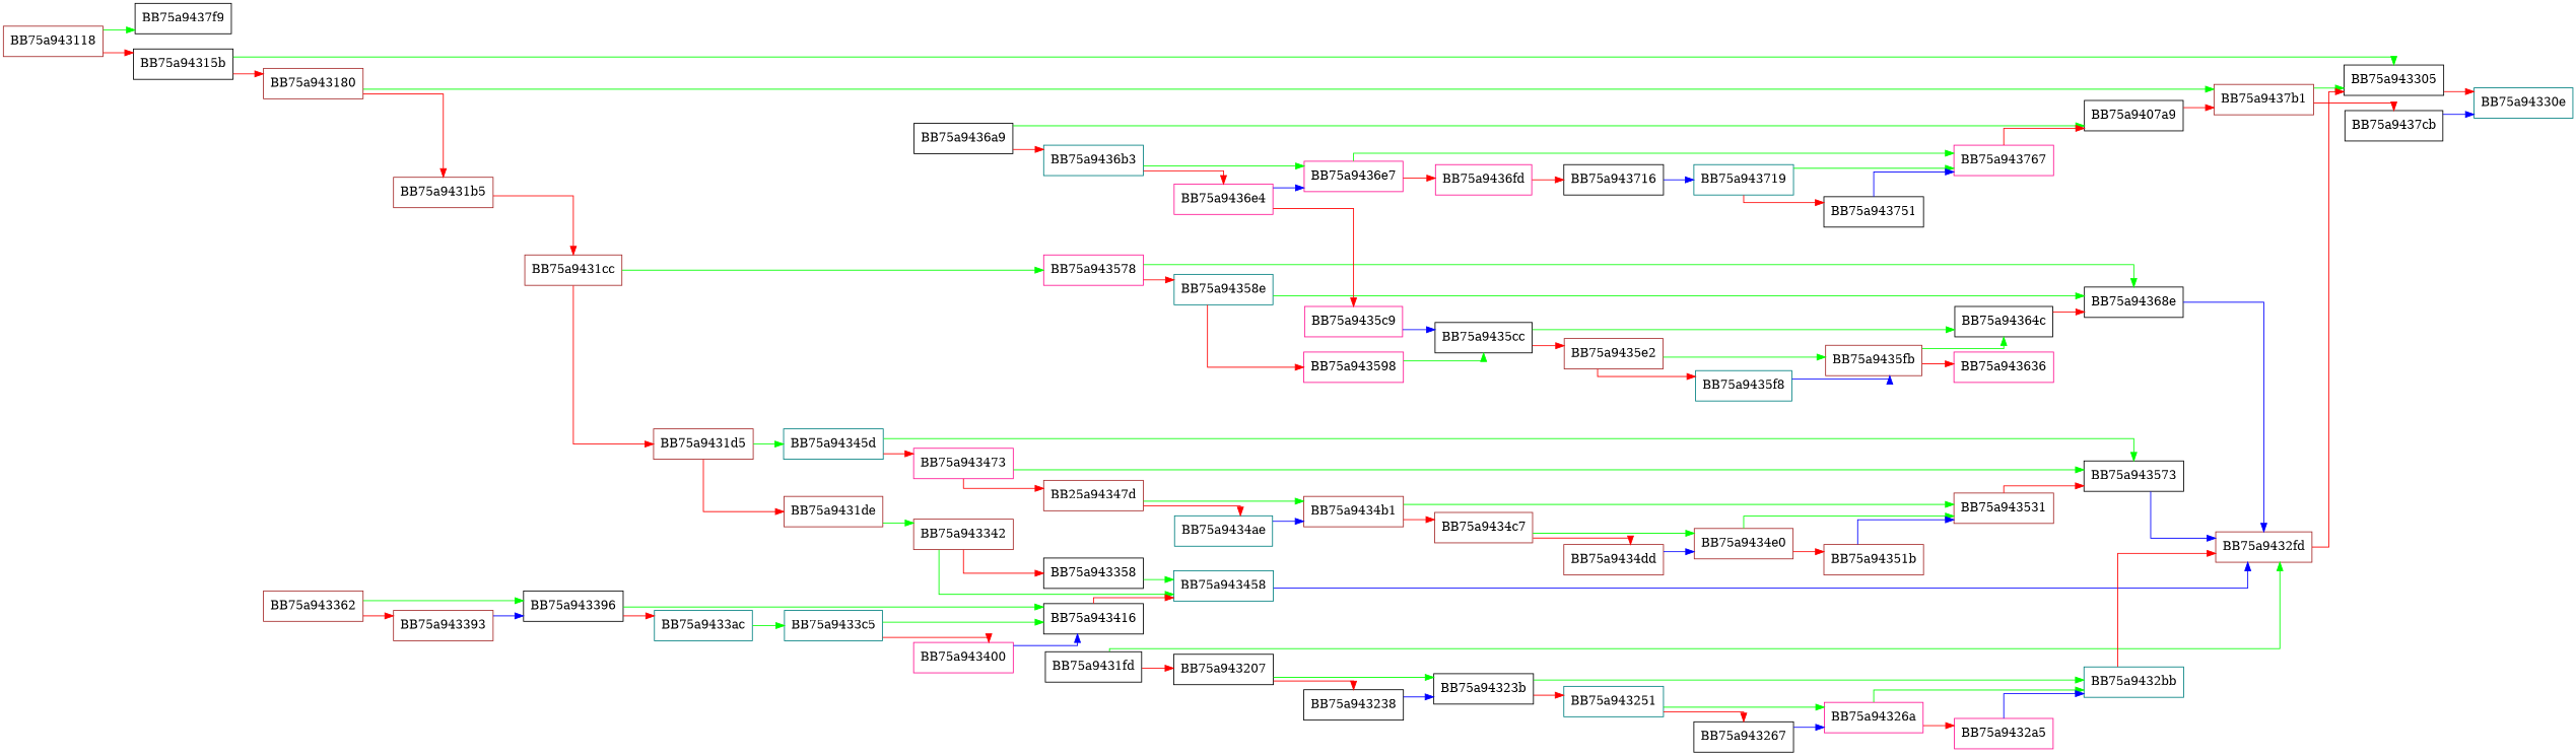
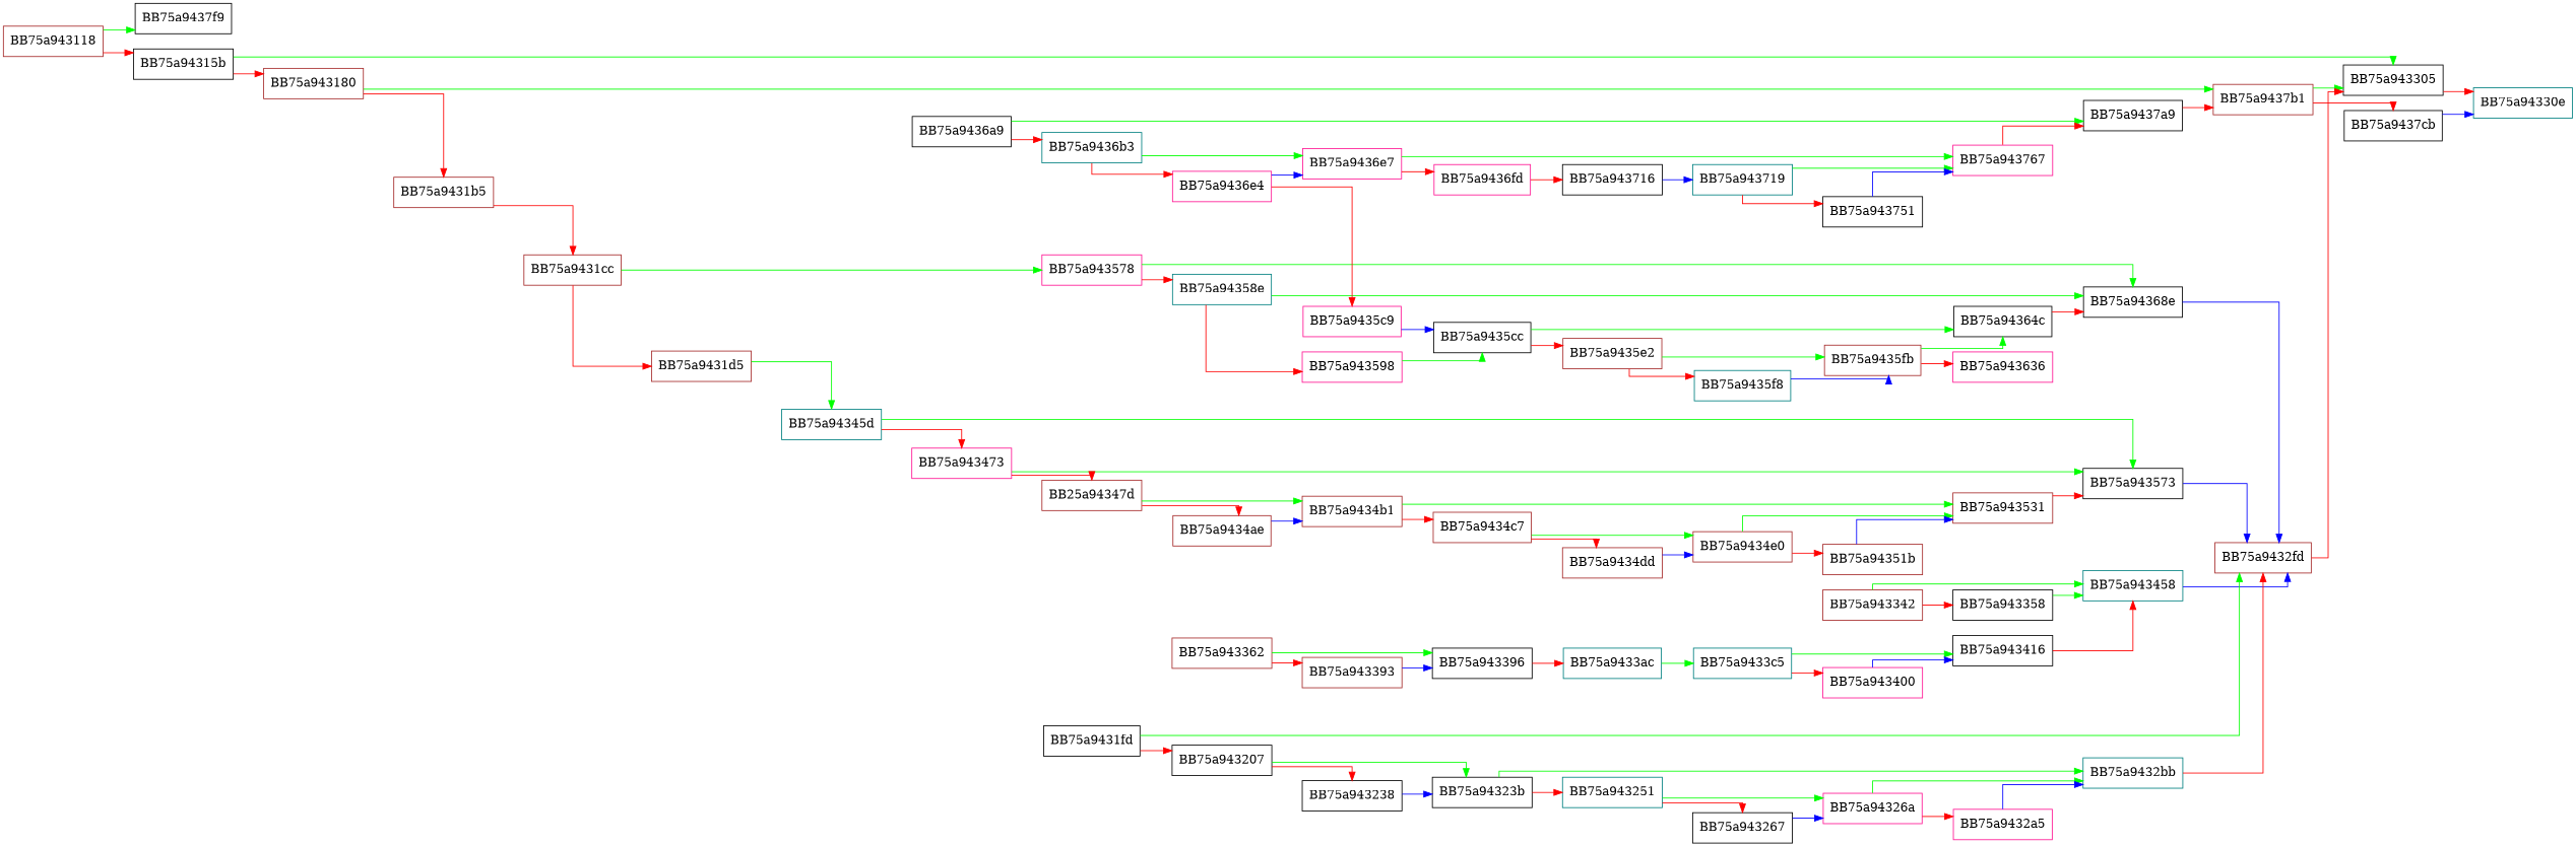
  digraph {
    rankdir=LR
    splines=ortho
    node [color=black shape=box]
    edge [color=red]
    BB75a9437f9
    BB75a943118 [color=brown]
    BB75a94315b
    BB75a943305
    BB75a943180 [color=brown]
    BB75a94330e [color=teal]
    BB75a9437b1 [color=brown]
    BB75a9431b5 [color=brown]
    BB75a9437cb
    BB75a9431cc [color=brown]
    BB75a943578 [color=deeppink]
    BB75a9431d5 [color=brown]
-   BB75a9437a9 [label=BB75a9407a9]
+   BB75a9437a9
    BB75a9436a9
    BB75a9436b3 [color=teal]
    BB75a94368e
    BB75a94358e [color=teal]
    BB75a94345d [color=teal]
-   BB75a9431de [color=brown]
    BB75a9432fd [color=brown]
    BB75a943598 [color=deeppink]
    BB75a943573
    BB75a943473 [color=deeppink]
    BB75a943342 [color=brown]
    n25 [color=brown label=BB25a94347d]
    BB75a943458 [color=teal]
    BB75a943358
    BB75a9431fd
    BB75a943207
    BB75a94323b
    BB75a943238
    BB75a9432bb [color=teal]
    BB75a943251 [color=teal]
    BB75a94326a [color=deeppink]
    BB75a943267
    BB75a9432a5 [color=deeppink]
    BB75a943396
    BB75a943362 [color=brown]
    BB75a943393 [color=brown]
    BB75a943416
    BB75a9433ac [color=teal]
    BB75a9433c5 [color=teal]
    BB75a943400 [color=deeppink]
    BB75a9434b1 [color=brown]
-   BB75a9434ae [color=teal]
+   BB75a9434ae [color=brown]
    BB75a943531 [color=brown]
    BB75a9434c7 [color=brown]
    BB75a9434e0 [color=brown]
    BB75a9434dd [color=brown]
    BB75a94351b [color=brown]
    BB75a9435cc
    BB75a94364c
    BB75a9435e2 [color=brown]
    BB75a9435c9 [color=deeppink]
    BB75a9435fb [color=brown]
    BB75a9435f8 [color=teal]
    BB75a943636 [color=deeppink]
    BB75a9436e7 [color=deeppink]
    BB75a9436e4 [color=deeppink]
    BB75a943767 [color=deeppink]
    BB75a9436fd [color=deeppink]
    BB75a943716
    BB75a943719 [color=teal]
    BB75a943751
    BB75a943118 -> BB75a9437f9 [color=green]
    BB75a943118 -> BB75a94315b
    BB75a94315b -> BB75a943305 [color=green]
    BB75a94315b -> BB75a943180
    BB75a943305 -> BB75a94330e
    BB75a943180 -> BB75a9437b1 [color=green]
    BB75a943180 -> BB75a9431b5
    BB75a9437b1 -> BB75a943305 [color=green]
    BB75a9437b1 -> BB75a9437cb
    BB75a9431b5 -> BB75a9431cc
    BB75a9437cb -> BB75a94330e [color=blue]
    BB75a9431cc -> BB75a943578 [color=green]
    BB75a9431cc -> BB75a9431d5
    BB75a943578 -> BB75a94368e [color=green]
    BB75a943578 -> BB75a94358e
    BB75a9431d5 -> BB75a94345d [color=green]
-   BB75a9431d5 -> BB75a9431de
    BB75a9437a9 -> BB75a9437b1
    BB75a9436a9 -> BB75a9437a9 [color=green]
    BB75a9436a9 -> BB75a9436b3
    BB75a9436b3 -> BB75a9436e7 [color=green]
    BB75a9436b3 -> BB75a9436e4
    BB75a94368e -> BB75a9432fd [color=blue]
    BB75a94358e -> BB75a94368e [color=green]
    BB75a94358e -> BB75a943598
    BB75a94345d -> BB75a943573 [color=green]
    BB75a94345d -> BB75a943473
-   BB75a9431de -> BB75a943342 [color=green]
    BB75a9432fd -> BB75a943305
    BB75a943598 -> BB75a9435cc [color=green]
    BB75a943573 -> BB75a9432fd [color=blue]
    BB75a943473 -> BB75a943573 [color=green]
    BB75a943473 -> n25
    BB75a943342 -> BB75a943458 [color=green]
    BB75a943342 -> BB75a943358
    n25 -> BB75a9434b1 [color=green]
    n25 -> BB75a9434ae
    BB75a943458 -> BB75a9432fd [color=blue]
    BB75a943358 -> BB75a943458 [color=green]
    BB75a9431fd -> BB75a9432fd [color=green]
    BB75a9431fd -> BB75a943207
    BB75a943207 -> BB75a94323b [color=green]
    BB75a943207 -> BB75a943238
    BB75a94323b -> BB75a9432bb [color=green]
    BB75a94323b -> BB75a943251
    BB75a943238 -> BB75a94323b [color=blue]
    BB75a9432bb -> BB75a9432fd
    BB75a943251 -> BB75a94326a [color=green]
    BB75a943251 -> BB75a943267
    BB75a94326a -> BB75a9432bb [color=green]
    BB75a94326a -> BB75a9432a5
    BB75a943267 -> BB75a94326a [color=blue]
    BB75a9432a5 -> BB75a9432bb [color=blue]
-   BB75a943396 -> BB75a943416 [color=green]
    BB75a943396 -> BB75a9433ac
    BB75a943362 -> BB75a943396 [color=green]
    BB75a943362 -> BB75a943393
    BB75a943393 -> BB75a943396 [color=blue]
    BB75a943416 -> BB75a943458
    BB75a9433ac -> BB75a9433c5 [color=green]
    BB75a9433c5 -> BB75a943416 [color=green]
    BB75a9433c5 -> BB75a943400
    BB75a943400 -> BB75a943416 [color=blue]
    BB75a9434b1 -> BB75a943531 [color=green]
    BB75a9434b1 -> BB75a9434c7
    BB75a9434ae -> BB75a9434b1 [color=blue]
    BB75a943531 -> BB75a943573
    BB75a9434c7 -> BB75a9434e0 [color=green]
    BB75a9434c7 -> BB75a9434dd
    BB75a9434e0 -> BB75a943531 [color=green]
    BB75a9434e0 -> BB75a94351b
    BB75a9434dd -> BB75a9434e0 [color=blue]
    BB75a94351b -> BB75a943531 [color=blue]
    BB75a9435cc -> BB75a94364c [color=green]
    BB75a9435cc -> BB75a9435e2
    BB75a94364c -> BB75a94368e
    BB75a9435e2 -> BB75a9435fb [color=green]
    BB75a9435e2 -> BB75a9435f8
    BB75a9435c9 -> BB75a9435cc [color=blue]
    BB75a9435fb -> BB75a94364c [color=green]
    BB75a9435fb -> BB75a943636
    BB75a9435f8 -> BB75a9435fb [color=blue]
    BB75a9436e7 -> BB75a943767 [color=green]
    BB75a9436e7 -> BB75a9436fd
    BB75a9436e4 -> BB75a9435c9
    BB75a9436e4 -> BB75a9436e7 [color=blue]
    BB75a943767 -> BB75a9437a9
    BB75a9436fd -> BB75a943716
    BB75a943716 -> BB75a943719 [color=blue]
    BB75a943719 -> BB75a943767 [color=green]
    BB75a943719 -> BB75a943751
    BB75a943751 -> BB75a943767 [color=blue]
  }
